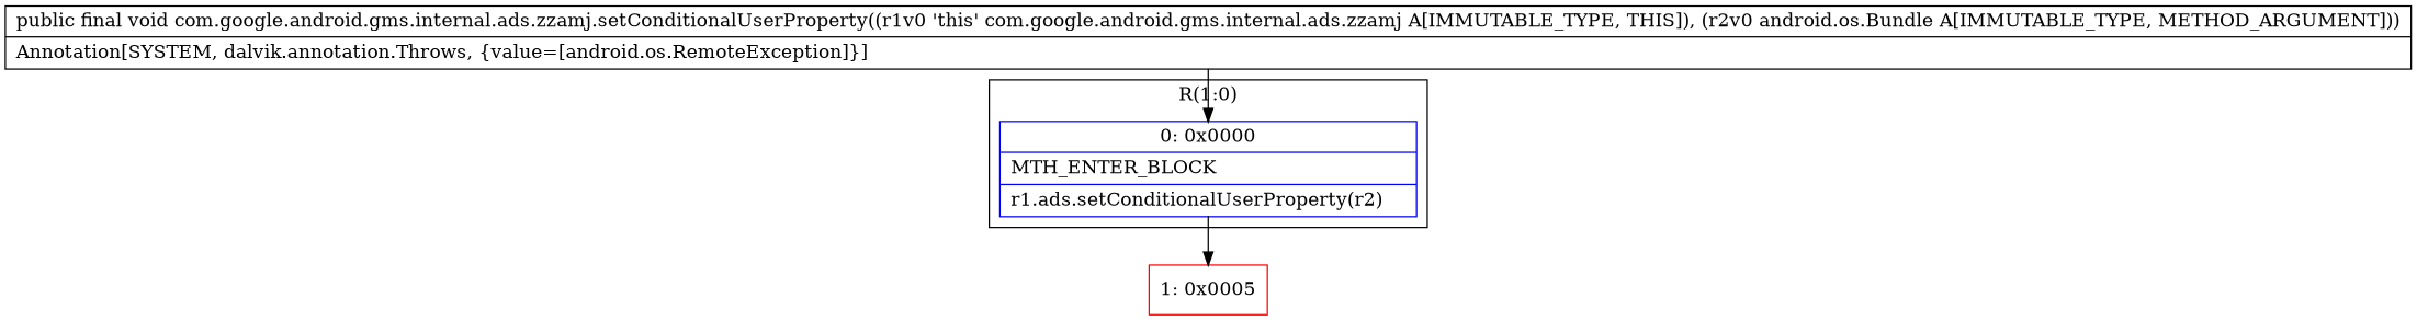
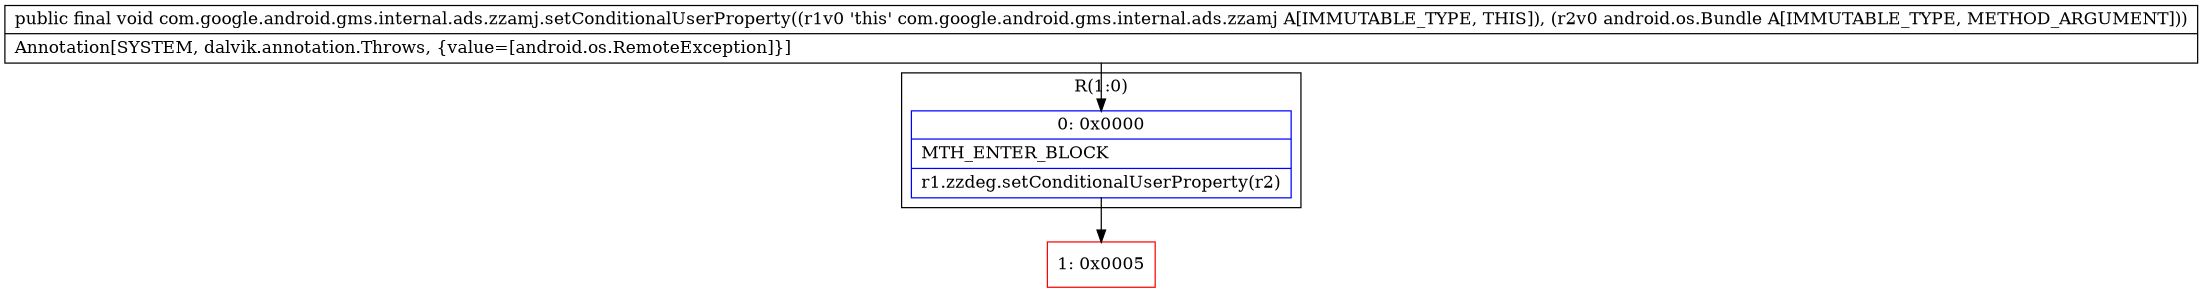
  digraph {
    node [shape=record]
    edge [style=solid]
-   n1 [color=blue label="{0\:\ 0x0000|MTH_ENTER_BLOCK\l|r1.ads.setConditionalUserProperty(r2)\l}"]
+   n1 [color=blue label="{0\:\ 0x0000|MTH_ENTER_BLOCK\l|r1.zzdeg.setConditionalUserProperty(r2)\l}"]
    n2 [color=red label="{1\:\ 0x0005}"]
    n3 [label="{public final void com.google.android.gms.internal.ads.zzamj.setConditionalUserProperty((r1v0 'this' com.google.android.gms.internal.ads.zzamj A[IMMUTABLE_TYPE, THIS]), (r2v0 android.os.Bundle A[IMMUTABLE_TYPE, METHOD_ARGUMENT]))  | Annotation[SYSTEM, dalvik.annotation.Throws, \{value=[android.os.RemoteException]\}]\l}"]
    subgraph cluster_1 {
      label="R(1:0)"
      n1
    }
    n1 -> n2
    n3 -> n1
  }
